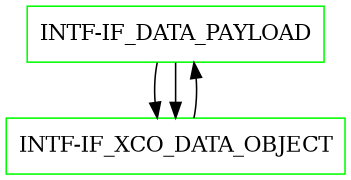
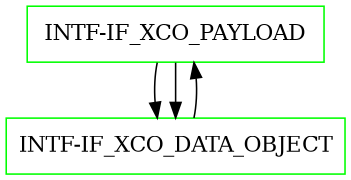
  digraph {
    node [color=green shape=box]
-   "INTF-IF_XCO_PAYLOAD" [label="INTF-IF_DATA_PAYLOAD"]
+   "INTF-IF_XCO_PAYLOAD"
    "INTF-IF_XCO_DATA_OBJECT"
    "INTF-IF_XCO_PAYLOAD" -> "INTF-IF_XCO_DATA_OBJECT"
    "INTF-IF_XCO_PAYLOAD" -> "INTF-IF_XCO_DATA_OBJECT"
    "INTF-IF_XCO_DATA_OBJECT" -> "INTF-IF_XCO_PAYLOAD"
  }
